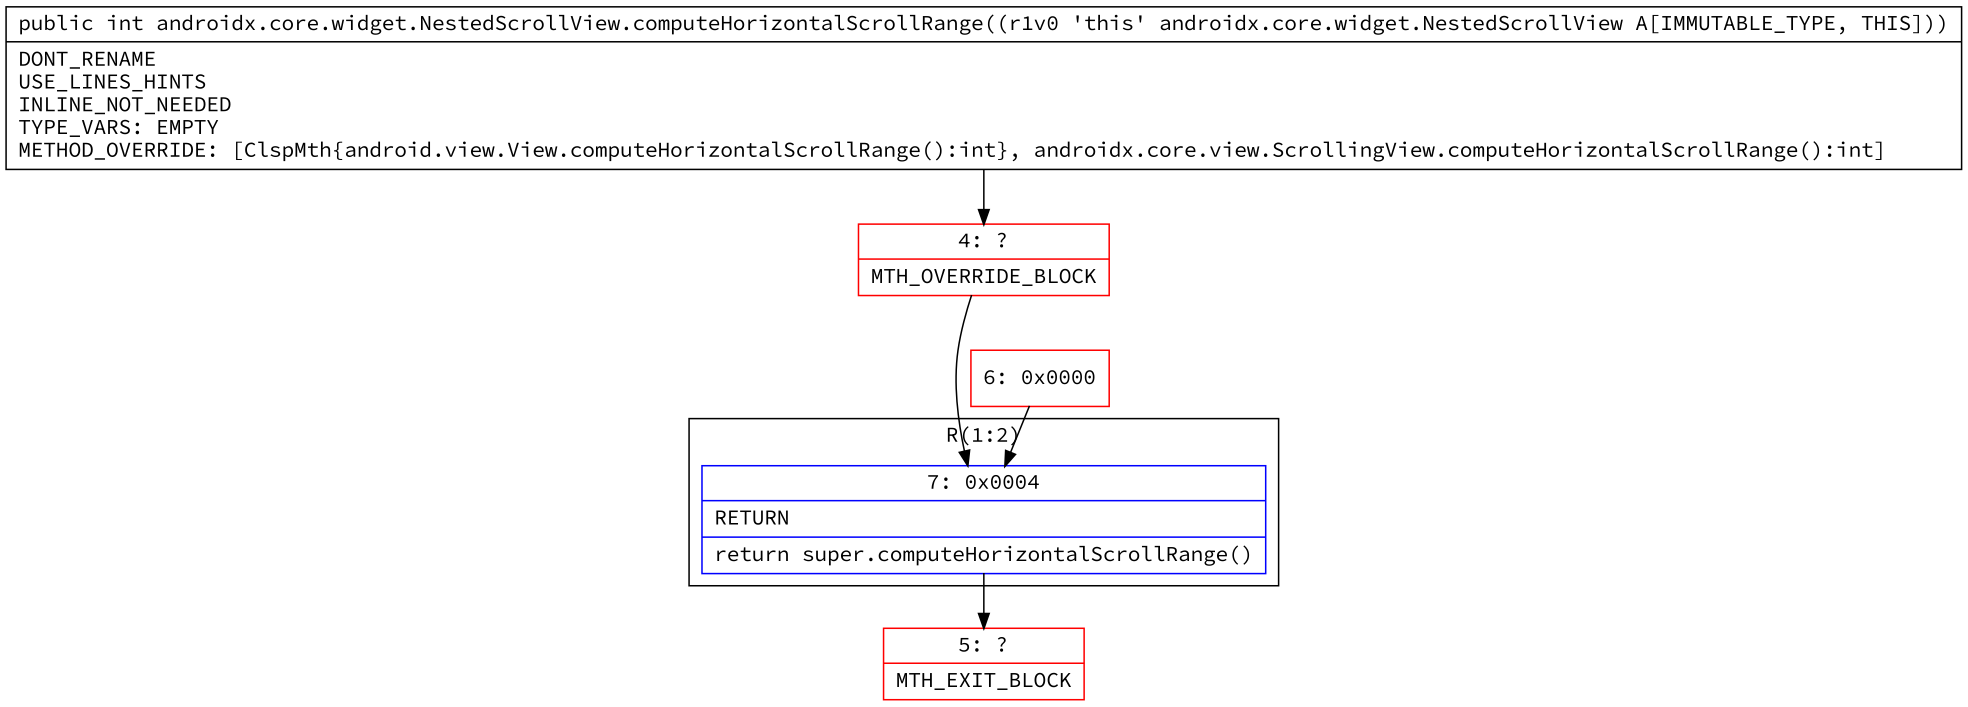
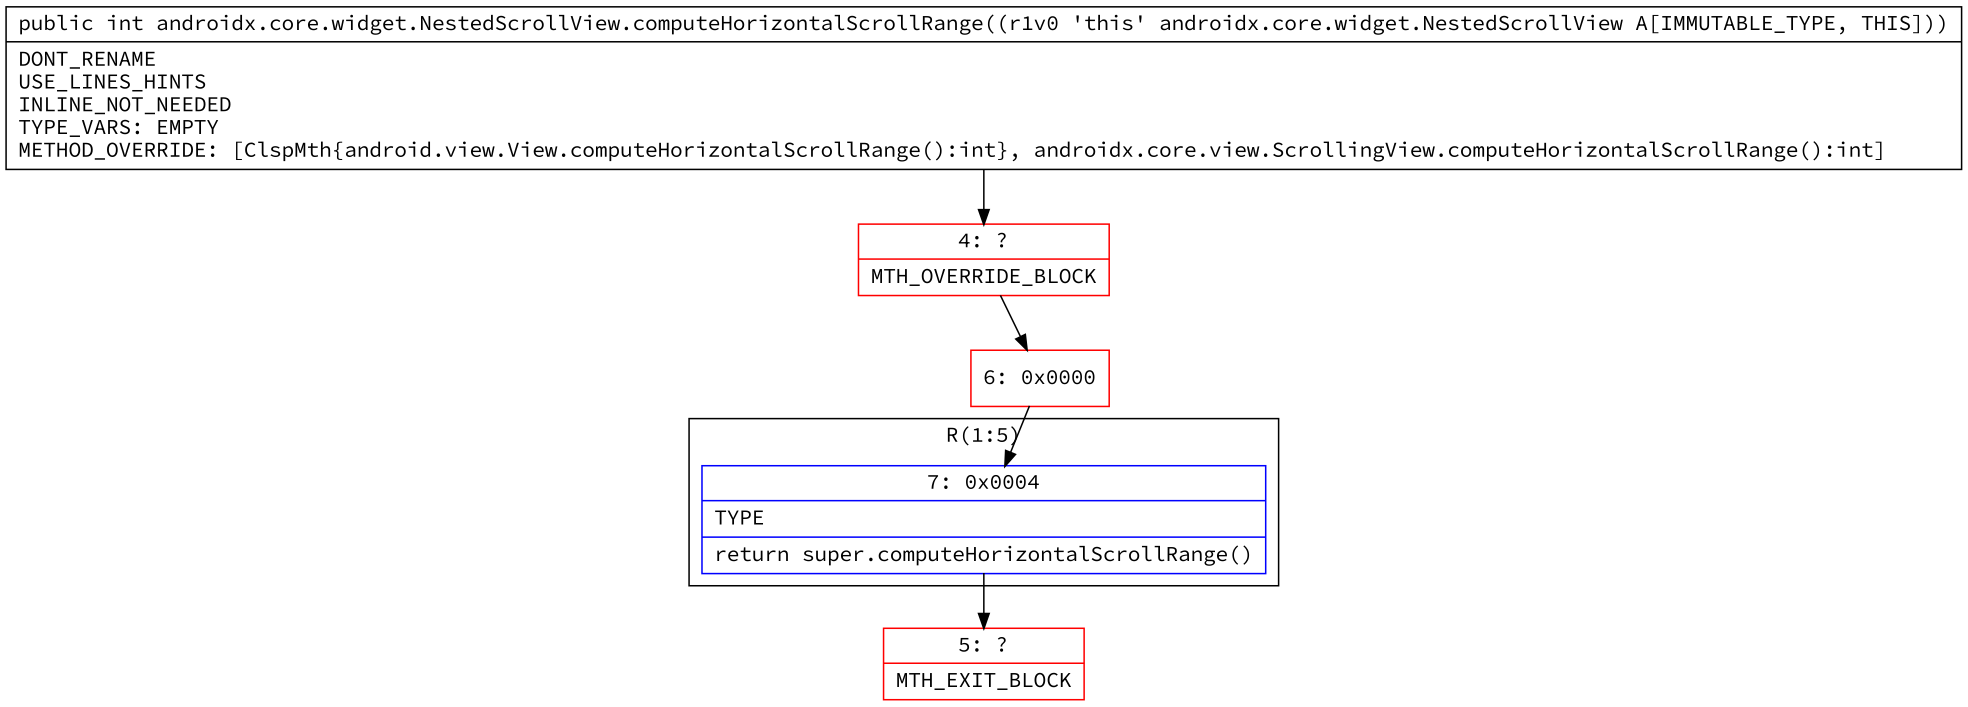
  digraph {
    fontname="Source Code Pro"
    node [color=red fontname="Source Code Pro" shape=record]
    edge [fontname="Source Code Pro"]
-   n1 [color=blue label="{7\:\ 0x0004|RETURN\l|return super.computeHorizontalScrollRange()\l}"]
+   n1 [color=blue label="{7\:\ 0x0004|TYPE\l|return super.computeHorizontalScrollRange()\l}"]
    n2 [label="{5\:\ ?|MTH_EXIT_BLOCK\l}"]
    n3 [label="{4\:\ ?|MTH_OVERRIDE_BLOCK\l}"]
    n4 [label="{6\:\ 0x0000}"]
    n5 [label="{public int androidx.core.widget.NestedScrollView.computeHorizontalScrollRange((r1v0 'this' androidx.core.widget.NestedScrollView A[IMMUTABLE_TYPE, THIS]))  | DONT_RENAME\lUSE_LINES_HINTS\lINLINE_NOT_NEEDED\lTYPE_VARS: EMPTY\lMETHOD_OVERRIDE: [ClspMth\{android.view.View.computeHorizontalScrollRange():int\}, androidx.core.view.ScrollingView.computeHorizontalScrollRange():int]\l}" color=""]
    subgraph cluster_1 {
-     label="R(1:2)"
+     label="R(1:5)"
      n1
    }
    n1 -> n2
-   n3 -> n1
+   n3 -> n4
    n4 -> n1
    n5 -> n3
  }
